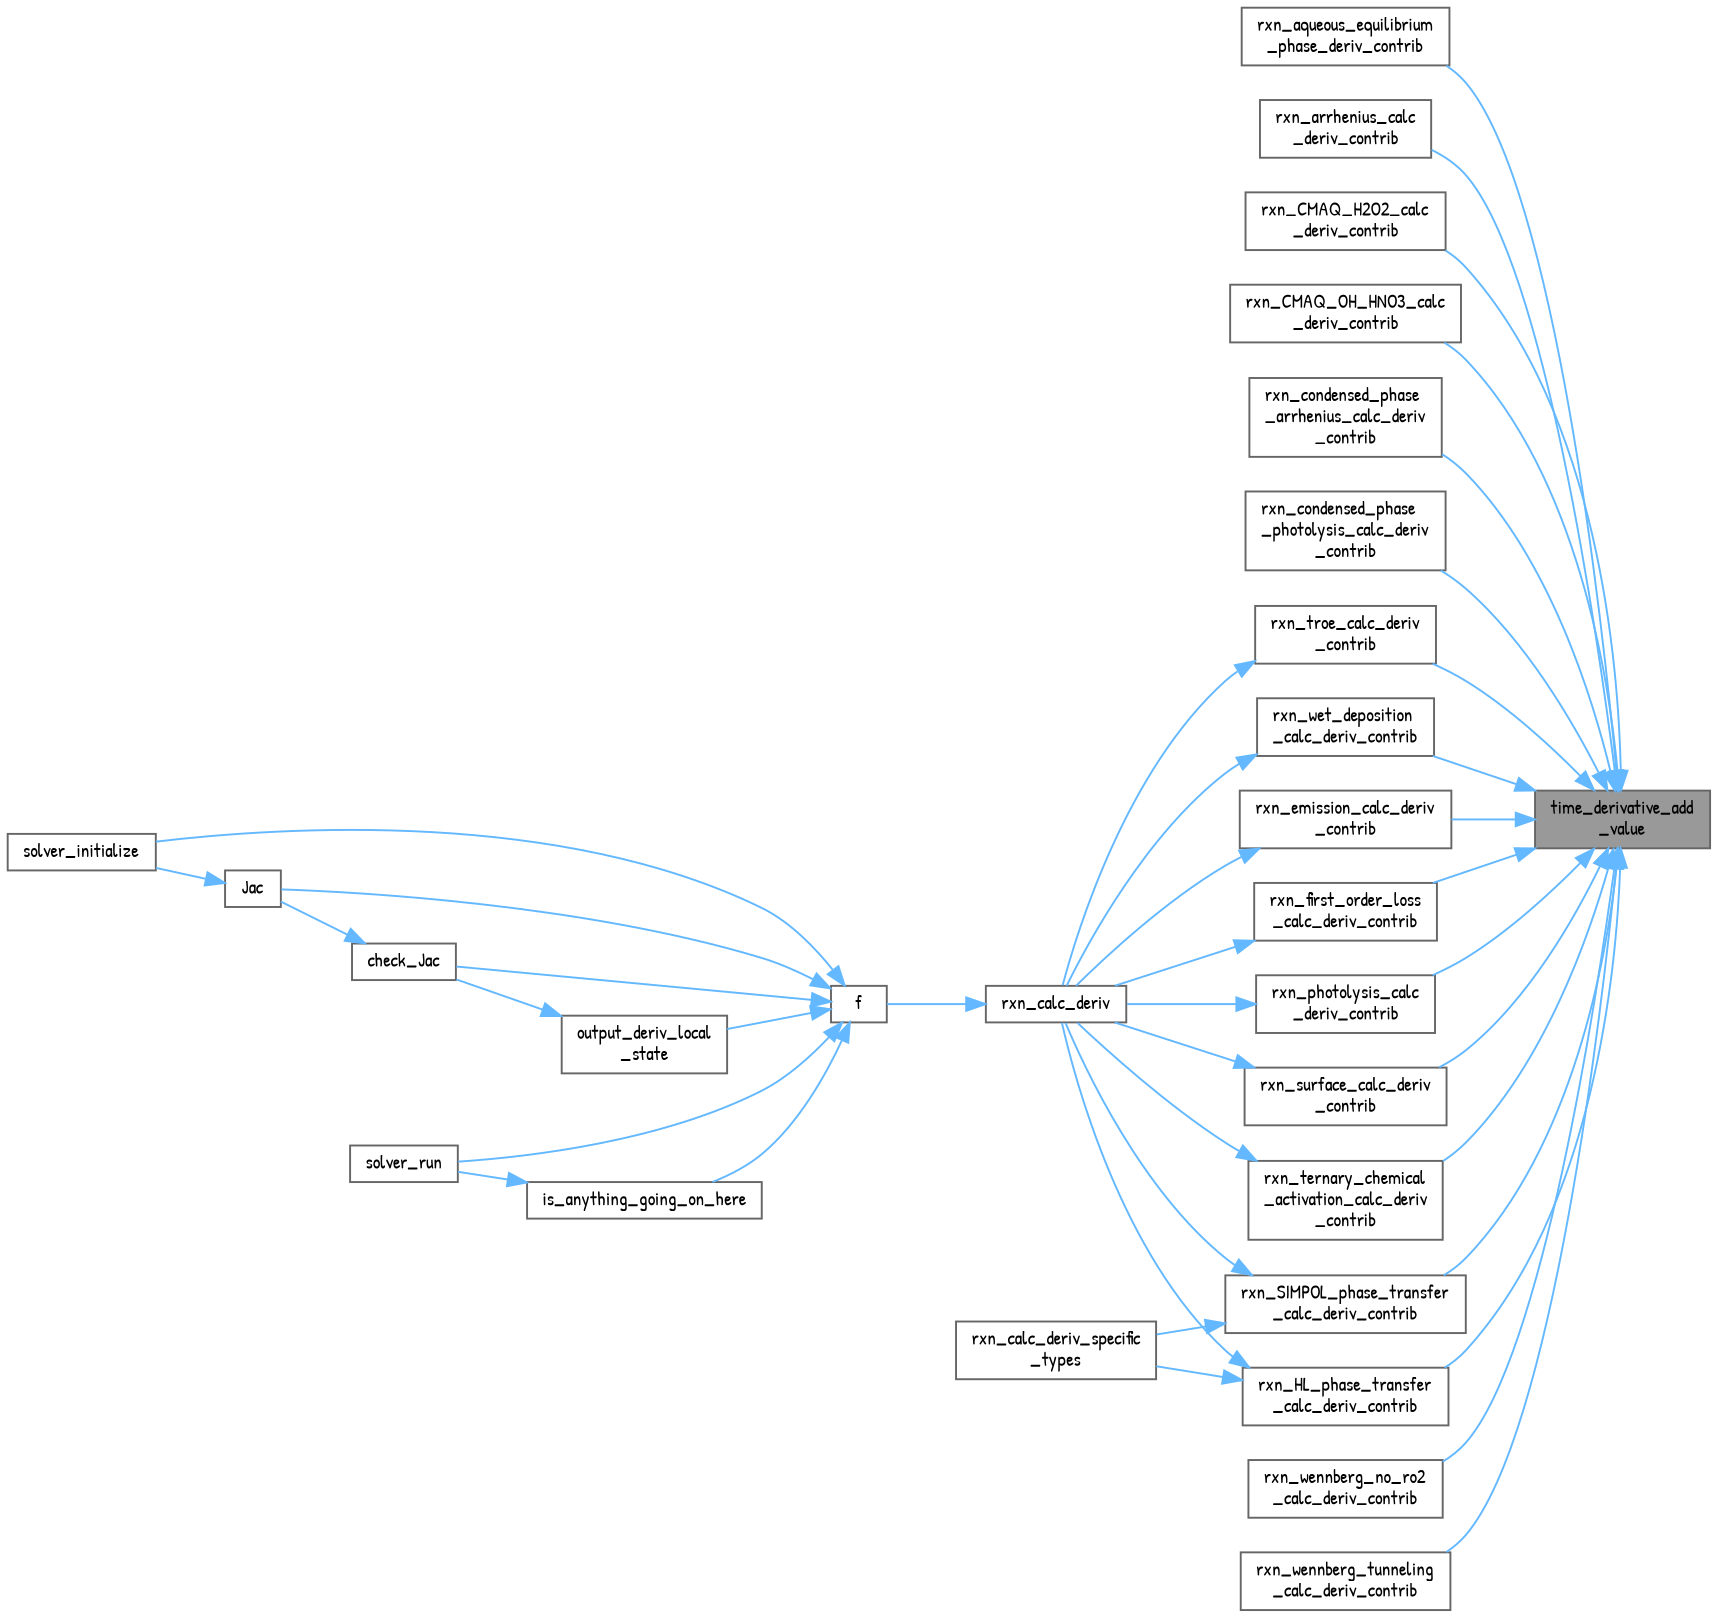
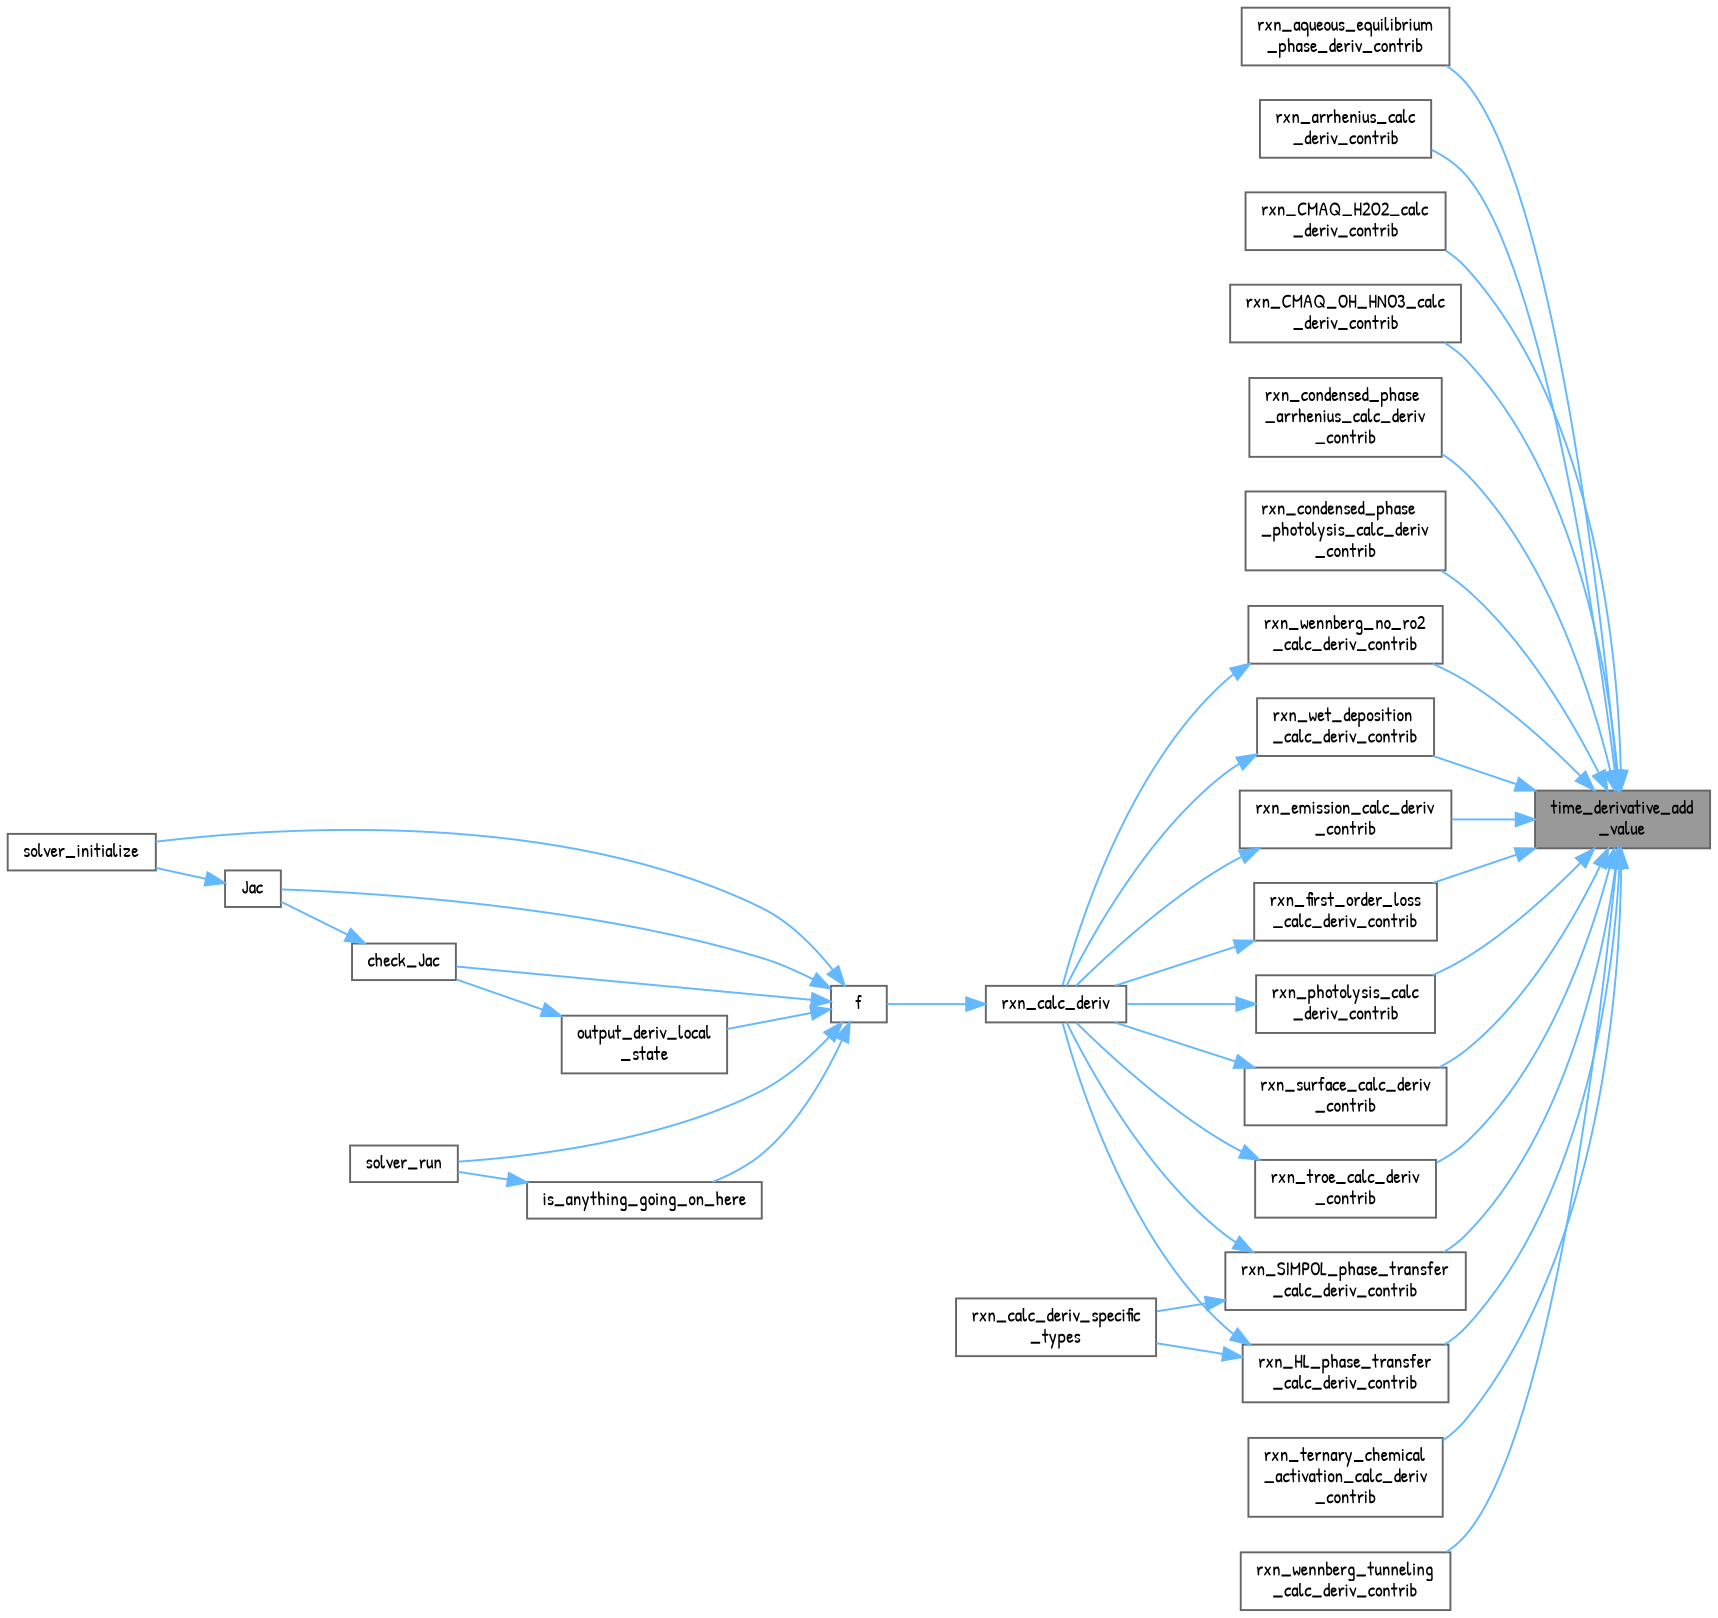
  digraph {
    fontname="Patrick Hand"
    rankdir=RL
    node [color=grey40 fillcolor=white fontname="Patrick Hand" fontsize=10 shape=box style=filled]
    edge [color=steelblue1 dir=back fontname="Patrick Hand" fontsize=10 labelfontname=Helvetica labelfontsize=10 style=solid]
    n1 [color=gray40 fillcolor=grey60 fontcolor=black height=0.2 label="time_derivative_add\l_value" width=0.4]
    n2 [height=0.2 label="rxn_aqueous_equilibrium\l_phase_deriv_contrib" width=0.4]
    n3 [height=0.2 label="rxn_arrhenius_calc\l_deriv_contrib" width=0.4]
    n4 [height=0.2 label="rxn_CMAQ_H2O2_calc\l_deriv_contrib" width=0.4]
    n5 [height=0.2 label="rxn_CMAQ_OH_HNO3_calc\l_deriv_contrib" width=0.4]
    n6 [height=0.2 label="rxn_condensed_phase\l_arrhenius_calc_deriv\l_contrib" width=0.4]
    n7 [height=0.2 label="rxn_condensed_phase\l_photolysis_calc_deriv\l_contrib" width=0.4]
    n8 [height=0.2 label="rxn_emission_calc_deriv\l_contrib" width=0.4]
    n9 [height=0.2 label="rxn_first_order_loss\l_calc_deriv_contrib" width=0.4]
    n10 [height=0.2 label="rxn_HL_phase_transfer\l_calc_deriv_contrib" width=0.4]
    n11 [height=0.2 label="rxn_photolysis_calc\l_deriv_contrib" width=0.4]
    n12 [height=0.2 label="rxn_SIMPOL_phase_transfer\l_calc_deriv_contrib" width=0.4]
    n13 [height=0.2 label="rxn_surface_calc_deriv\l_contrib" width=0.4]
    n14 [height=0.2 label="rxn_ternary_chemical\l_activation_calc_deriv\l_contrib" width=0.4]
    n15 [height=0.2 label="rxn_troe_calc_deriv\l_contrib" width=0.4]
    n16 [height=0.2 label="rxn_wennberg_no_ro2\l_calc_deriv_contrib" width=0.4]
    n17 [height=0.2 label="rxn_wennberg_tunneling\l_calc_deriv_contrib" width=0.4]
    n18 [height=0.2 label="rxn_wet_deposition\l_calc_deriv_contrib" width=0.4]
    n19 [height=0.2 label=rxn_calc_deriv width=0.4]
    n20 [height=0.2 label="rxn_calc_deriv_specific\l_types" width=0.4]
    n21 [height=0.2 label=f width=0.4]
    n22 [height=0.2 label=check_Jac width=0.4]
    n23 [height=0.2 label=Jac width=0.4]
    n24 [height=0.2 label=solver_initialize width=0.4]
    n25 [height=0.2 label=is_anything_going_on_here width=0.4]
    n26 [height=0.2 label=solver_run width=0.4]
    n27 [height=0.2 label="output_deriv_local\l_state" width=0.4]
    n1 -> n2
    n1 -> n3
    n1 -> n4
    n1 -> n5
    n1 -> n6
    n1 -> n7
    n1 -> n8
    n1 -> n9
    n1 -> n10
    n1 -> n11
    n1 -> n12
    n1 -> n13
    n1 -> n14
    n1 -> n15
    n1 -> n16
    n1 -> n17
    n1 -> n18
    n8 -> n19
    n9 -> n19
    n10 -> n19
    n10 -> n20
    n11 -> n19
    n12 -> n19
    n12 -> n20
    n13 -> n19
-   n14 -> n19
+   n16 -> n19
    n15 -> n19
    n18 -> n19
    n19 -> n21
    n21 -> n22
    n21 -> n23
    n21 -> n24
    n21 -> n25
    n21 -> n26
    n21 -> n27
    n22 -> n23
    n23 -> n24
    n25 -> n26
    n27 -> n22
  }
